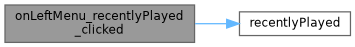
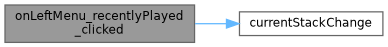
  digraph {
    rankdir=LR
    fontname="DejaVu Sans"
    node [fontname="DejaVu Sans" fontsize=10 shape=box style=filled]
    n1 [color=gray40 fillcolor=grey60 fontcolor=black height=0.2 label="onLeftMenu_recentlyPlayed\l_clicked" width=0.4]
-   n2 [color=grey40 fillcolor=white height=0.2 label=recentlyPlayed width=0.4]
+   n2 [color=grey40 fillcolor=white height=0.2 label=currentStackChange width=0.4]
    n1 -> n2 [color=steelblue1 fontname="DejaVu Sans" fontsize=10 labelfontname=Helvetica labelfontsize=10 style=solid]
  }
